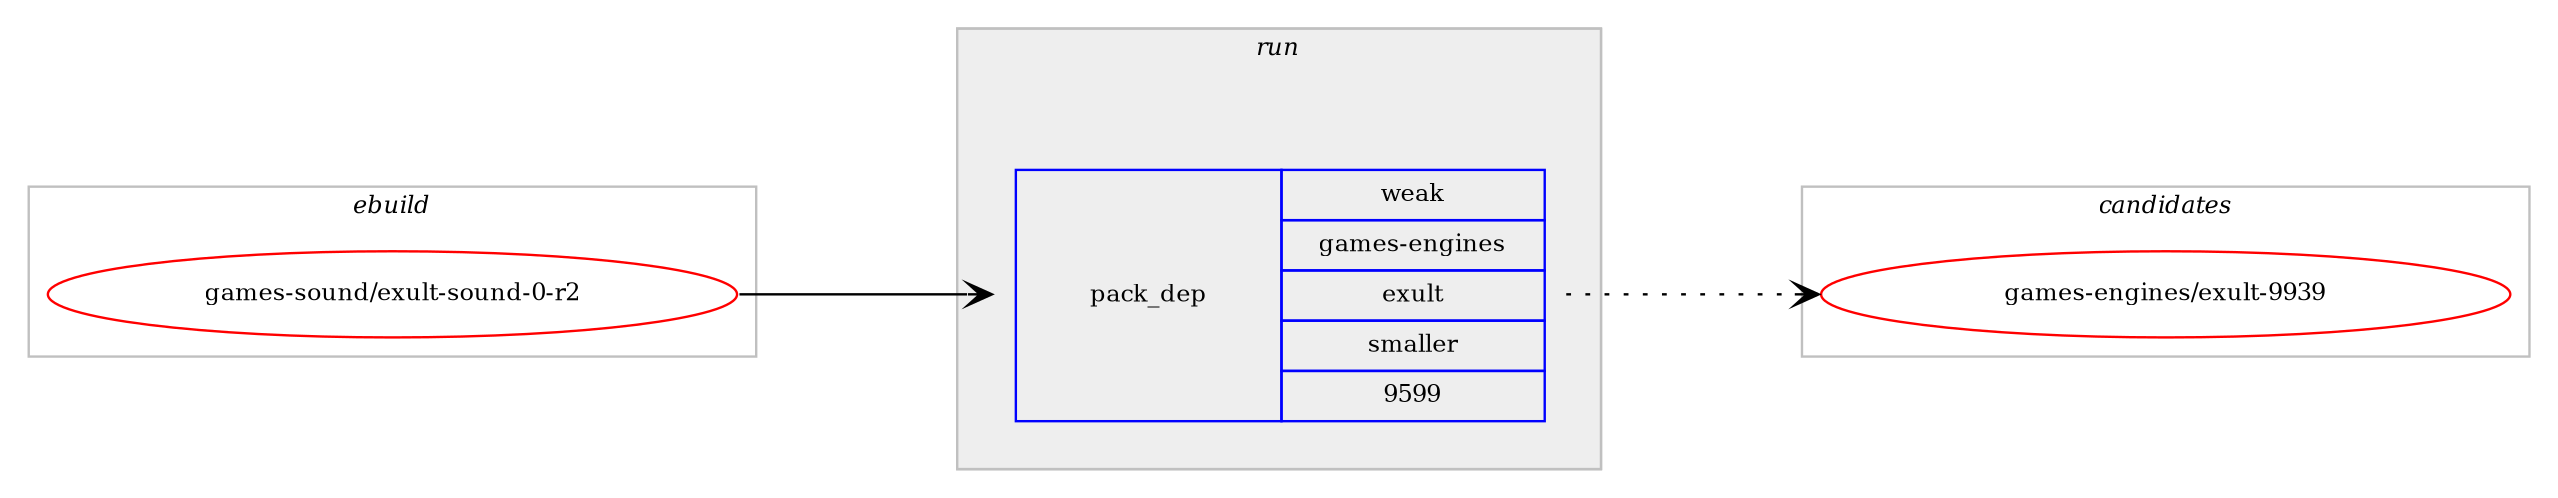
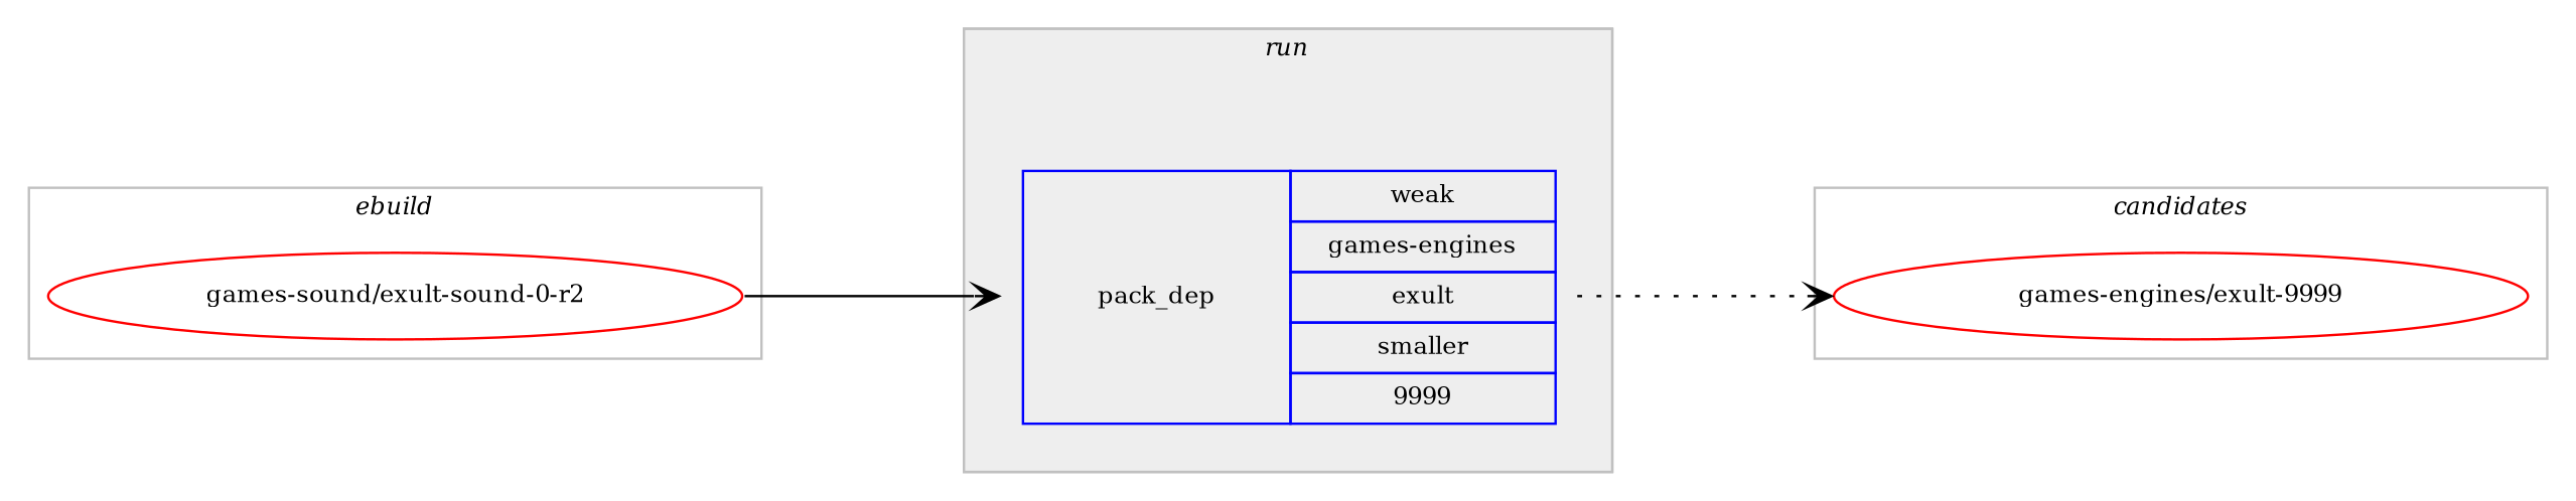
  digraph {
    compound=true
    concentrate=true
    fontname="DejaVu Serif"
    fontsize=10
    newrank=true
    rankdir=LR
    ranksep=1.5
    node [color=red fontname="DejaVu Serif" fontsize=10]
    edge [arrowhead=vee fontname="DejaVu Serif" headport=w tailport=e]
    n1 [label="games-sound/exult-sound-0-r2" width=4]
-   n2 [color=blue label=<<TABLE BORDER="0" CELLBORDER="1" CELLSPACING="0" CELLPADDING="4" WIDTH="220"><TR><TD ROWSPAN="6" CELLPADDING="30">pack_dep</TD></TR><TR><TD WIDTH="110">weak</TD></TR><TR><TD>games-engines</TD></TR><TR><TD>exult</TD></TR><TR><TD>smaller</TD></TR><TR><TD>9599</TD></TR></TABLE>> shape=none]
-   n3 [label="games-engines/exult-9939" width=4]
+   n2 [color=blue label=<<TABLE BORDER="0" CELLBORDER="1" CELLSPACING="0" CELLPADDING="4" WIDTH="220"><TR><TD ROWSPAN="6" CELLPADDING="30">pack_dep</TD></TR><TR><TD WIDTH="110">weak</TD></TR><TR><TD>games-engines</TD></TR><TR><TD>exult</TD></TR><TR><TD>smaller</TD></TR><TR><TD>9999</TD></TR></TABLE>> shape=none]
+   n3 [label="games-engines/exult-9999" width=4]
    subgraph cluster_1 {
      color=gray
      label=<<i>ebuild</i>>
      rank=same
      n1
    }
    subgraph cluster_2 {
      color=gray
      label=<<i>dependencies</i>>
      subgraph cluster_3 {
        color=gray
        fillcolor="#eeeeee"
        label=<<i>compile</i>>
        style=filled
        subgraph sub_4 {
          color=gray
          fillcolor="#eeeeee"
          label=<<i>compile</i>>
          style=filled
          n2
        }
      }
      subgraph cluster_5 {
        color=gray
        fillcolor="#eeeeee"
        label=<<i>compile and run</i>>
        style=filled
      }
      subgraph cluster_6 {
        color=gray
        fillcolor="#eeeeee"
        label=<<i>run</i>>
        style=filled
      }
    }
    subgraph cluster_7 {
      color=gray
      label=<<i>candidates</i>>
      rank=same
      subgraph sub_8 {
        color=black
        label=<<i>candidates</i>>
        nodesep=1
        rank=same
        n3
      }
    }
    n1 -> n2 [style=solid weight=20]
    n2 -> n3 [style=dotted weight=100]
  }
